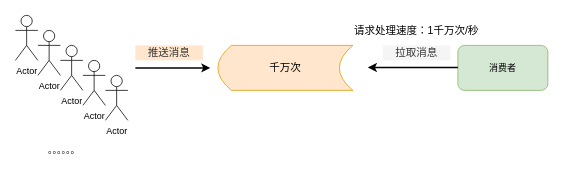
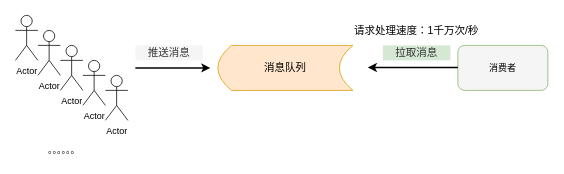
  <mxCell id="0" />
  <mxCell id="1" parent="0" />
  <mxCell id="2" value="Actor" style="shape=umlActor;verticalLabelPosition=bottom;labelBackgroundColor=#ffffff;verticalAlign=top;html=1;outlineConnect=0;" parent="1" vertex="1"><mxGeometry x="20" y="20" width="30" height="60" as="geometry" /></mxCell>
  <mxCell id="3" value="Actor" style="shape=umlActor;verticalLabelPosition=bottom;labelBackgroundColor=#ffffff;verticalAlign=top;html=1;outlineConnect=0;" parent="1" vertex="1"><mxGeometry x="140" y="100" width="30" height="60" as="geometry" /></mxCell>
  <mxCell id="4" value="Actor" style="shape=umlActor;verticalLabelPosition=bottom;labelBackgroundColor=#ffffff;verticalAlign=top;html=1;outlineConnect=0;" parent="1" vertex="1"><mxGeometry x="110" y="80" width="30" height="60" as="geometry" /></mxCell>
  <mxCell id="5" value="Actor" style="shape=umlActor;verticalLabelPosition=bottom;labelBackgroundColor=#ffffff;verticalAlign=top;html=1;outlineConnect=0;" parent="1" vertex="1"><mxGeometry x="50" y="40" width="30" height="60" as="geometry" /></mxCell>
  <mxCell id="6" value="Actor" style="shape=umlActor;verticalLabelPosition=bottom;labelBackgroundColor=#ffffff;verticalAlign=top;html=1;outlineConnect=0;" parent="1" vertex="1"><mxGeometry x="80" y="60" width="30" height="60" as="geometry" /></mxCell>
  <mxCell id="7" value="。。。。。。" style="rounded=0;whiteSpace=wrap;html=1;strokeColor=none;" parent="1" vertex="1"><mxGeometry x="40" y="190" width="90" height="20" as="geometry" /></mxCell>
- <mxCell id="8" value="千万次" style="shape=dataStorage;whiteSpace=wrap;html=1;fillColor=#ffe6cc;strokeColor=#d79b00;fontSize=14;" parent="1" vertex="1"><mxGeometry x="290" y="60" width="180" height="60" as="geometry" /></mxCell>
- <mxCell id="9" value="消费者" style="rounded=1;whiteSpace=wrap;html=1;fillColor=#d5e8d4;strokeColor=#82b366;" parent="1" vertex="1"><mxGeometry x="610" y="60" width="120" height="60" as="geometry" /></mxCell>
+ <mxCell id="8" value="消息队列" style="shape=dataStorage;whiteSpace=wrap;html=1;fillColor=#ffe6cc;strokeColor=#d79b00;fontSize=14;" parent="1" vertex="1"><mxGeometry x="290" y="60" width="180" height="60" as="geometry" /></mxCell>
+ <mxCell id="9" value="消费者" style="rounded=1;whiteSpace=wrap;html=1;fillColor=#f5f5f5;strokeColor=#82b366;" parent="1" vertex="1"><mxGeometry x="610" y="60" width="120" height="60" as="geometry" /></mxCell>
  <mxCell id="10" value="" style="endArrow=classic;html=1;fontSize=14;strokeWidth=2;" parent="1" edge="1"><mxGeometry width="50" height="50" relative="1" as="geometry"><mxPoint x="180" y="90" as="sourcePoint" /><mxPoint x="280" y="90" as="targetPoint" /></mxGeometry></mxCell>
  <mxCell id="11" value="请求处理速度：1千万次/秒" style="rounded=0;whiteSpace=wrap;html=1;strokeColor=none;fontSize=14;" parent="1" vertex="1"><mxGeometry x="465" y="30" width="180" height="20" as="geometry" /></mxCell>
  <mxCell id="12" value="" style="endArrow=classic;html=1;strokeWidth=2;fontSize=14;" parent="1" edge="1"><mxGeometry width="50" height="50" relative="1" as="geometry"><mxPoint x="610" y="89.5" as="sourcePoint" /><mxPoint x="490" y="89.5" as="targetPoint" /></mxGeometry></mxCell>
- <mxCell id="13" value="推送消息" style="rounded=0;whiteSpace=wrap;html=1;strokeColor=none;fontSize=14;fillColor=#ffe6cc;fontColor=#333333;" parent="1" vertex="1"><mxGeometry x="180" y="60" width="90" height="20" as="geometry" /></mxCell>
- <mxCell id="14" value="拉取消息" style="rounded=0;whiteSpace=wrap;html=1;strokeColor=none;fontSize=14;fillColor=#f5f5f5;fontColor=#333333;" parent="1" vertex="1"><mxGeometry x="510" y="60" width="90" height="20" as="geometry" /></mxCell>
+ <mxCell id="13" value="推送消息" style="rounded=0;whiteSpace=wrap;html=1;strokeColor=none;fontSize=14;fillColor=#f5f5f5;fontColor=#333333;" parent="1" vertex="1"><mxGeometry x="180" y="60" width="90" height="20" as="geometry" /></mxCell>
+ <mxCell id="14" value="拉取消息" style="rounded=0;whiteSpace=wrap;html=1;strokeColor=none;fontSize=14;fillColor=#d5e8d4;fontColor=#333333;" parent="1" vertex="1"><mxGeometry x="510" y="60" width="90" height="20" as="geometry" /></mxCell>
